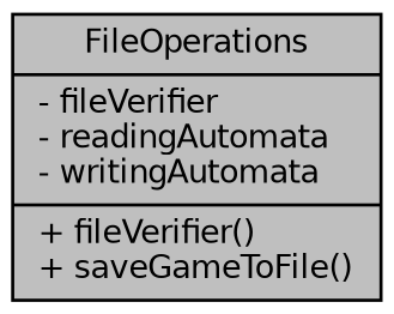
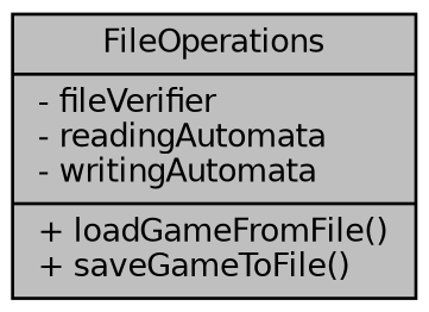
  digraph {
-   n1 [color=black fillcolor=grey75 fontcolor=black fontname=Helvetica fontsize=10 height=0.2 label="{FileOperations\n|- fileVerifier\l- readingAutomata\l- writingAutomata\l|+ fileVerifier()\l+ saveGameToFile()\l}" shape=record style=filled width=0.4]
+   n1 [color=black fillcolor=grey75 fontcolor=black fontname=Helvetica fontsize=10 height=0.2 label="{FileOperations\n|- fileVerifier\l- readingAutomata\l- writingAutomata\l|+ loadGameFromFile()\l+ saveGameToFile()\l}" shape=record style=filled width=0.4]
  }
